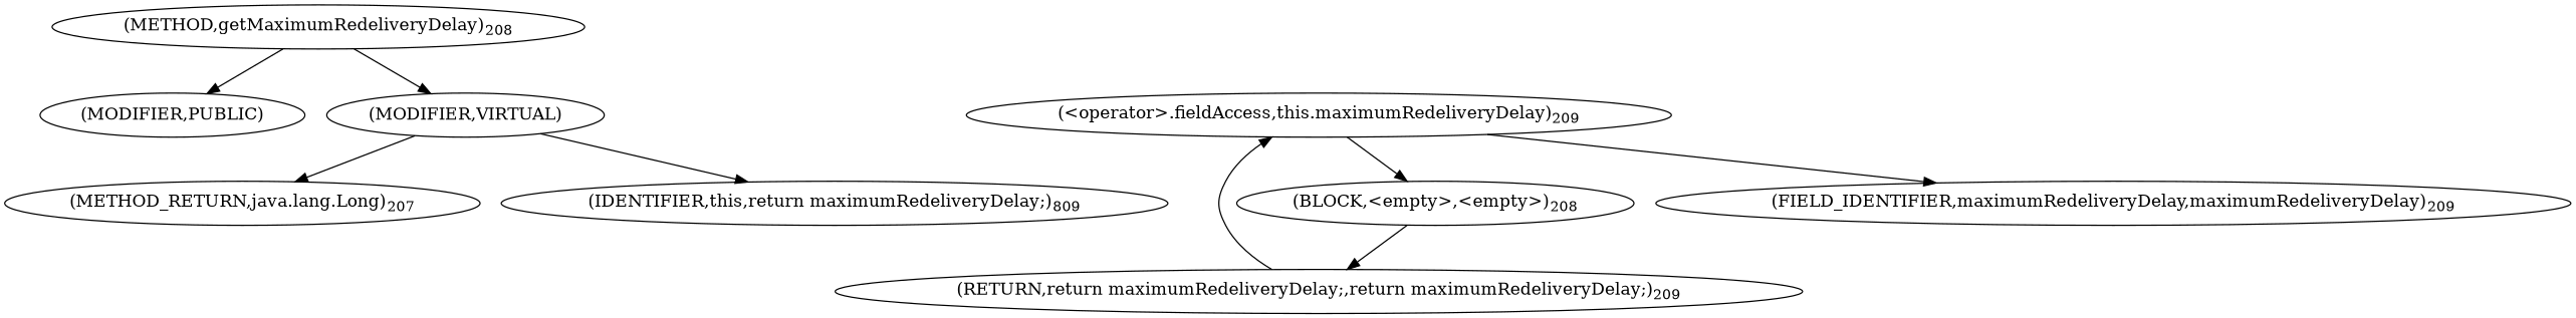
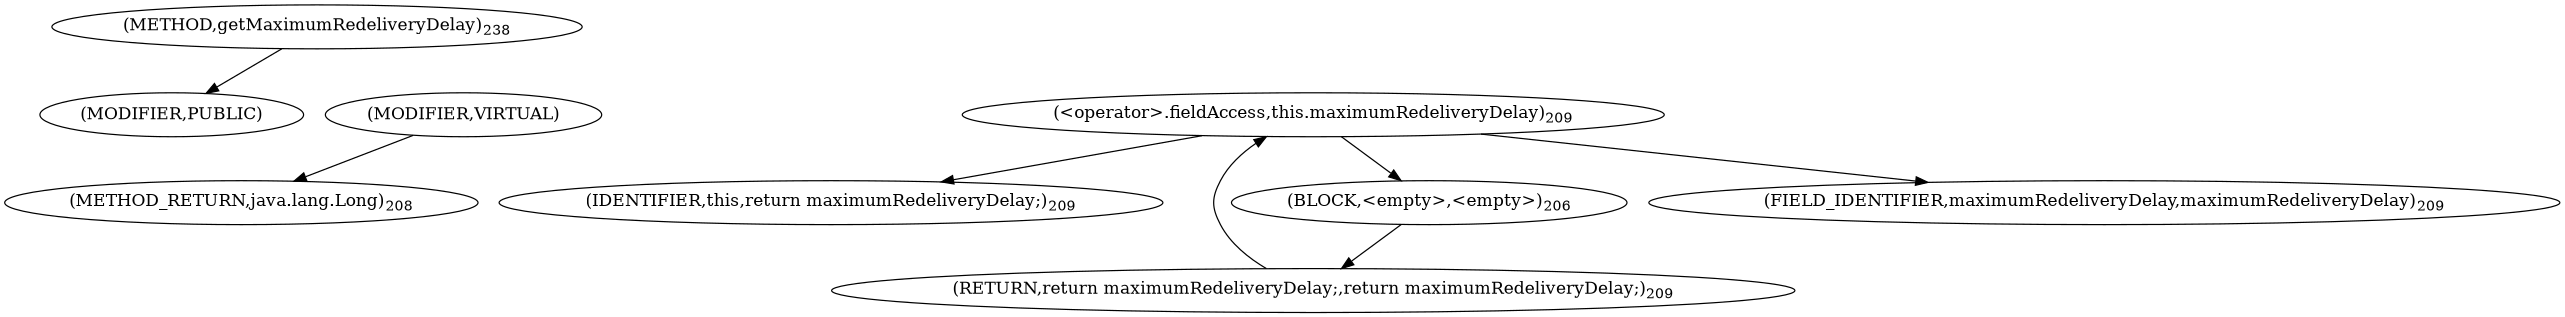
  digraph {
-   n1 [label=<(METHOD,getMaximumRedeliveryDelay)<SUB>208</SUB>>]
+   n1 [label=<(METHOD,getMaximumRedeliveryDelay)<SUB>238</SUB>>]
    n2 [label=<(MODIFIER,PUBLIC)>]
    n3 [label=<(MODIFIER,VIRTUAL)>]
-   n4 [label=<(BLOCK,&lt;empty&gt;,&lt;empty&gt;)<SUB>208</SUB>>]
+   n4 [label=<(BLOCK,&lt;empty&gt;,&lt;empty&gt;)<SUB>206</SUB>>]
    n5 [label=<(RETURN,return maximumRedeliveryDelay;,return maximumRedeliveryDelay;)<SUB>209</SUB>>]
-   n6 [label=<(METHOD_RETURN,java.lang.Long)<SUB>207</SUB>>]
+   n6 [label=<(METHOD_RETURN,java.lang.Long)<SUB>208</SUB>>]
    n7 [label=<(&lt;operator&gt;.fieldAccess,this.maximumRedeliveryDelay)<SUB>209</SUB>>]
-   n8 [label=<(IDENTIFIER,this,return maximumRedeliveryDelay;)<SUB>809</SUB>>]
+   n8 [label=<(IDENTIFIER,this,return maximumRedeliveryDelay;)<SUB>209</SUB>>]
    n9 [label=<(FIELD_IDENTIFIER,maximumRedeliveryDelay,maximumRedeliveryDelay)<SUB>209</SUB>>]
    n1 -> n2
-   n1 -> n3
    n3 -> n6
    n4 -> n5
    n5 -> n7
    n7 -> n4
-   n3 -> n8
+   n7 -> n8
    n7 -> n9
  }
